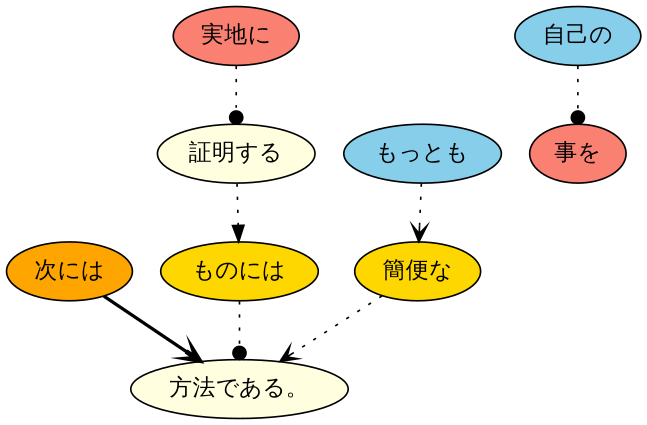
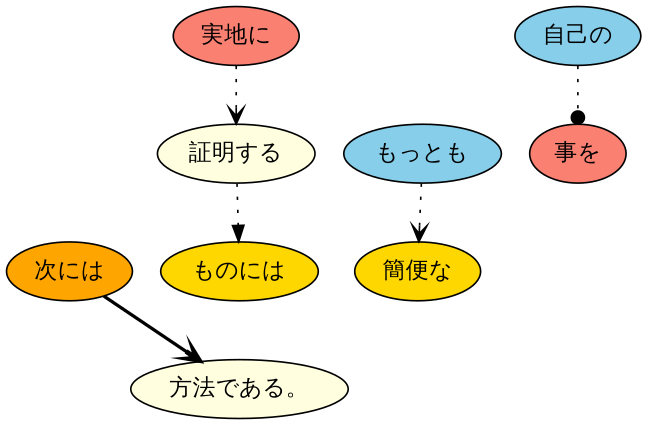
  digraph {
    fontname=Merriweather
    node [fillcolor=lightyellow fontname=Merriweather style=filled]
    edge [arrowhead=vee fontname=Merriweather style=dotted]
    n1 [fillcolor=orange label="次には"]
    n2 [label="方法である。"]
    n3 [fillcolor=skyblue label="自己の"]
    n4 [fillcolor=salmon label="事を"]
    n5 [label="証明する"]
    n6 [fillcolor=gold label="ものには"]
    n7 [fillcolor=salmon label="実地に"]
    n8 [fillcolor=skyblue label="もっとも"]
    n9 [fillcolor=gold label="簡便な"]
    n1 -> n2 [style=bold]
    n3 -> n4 [arrowhead=dot]
    n5 -> n6 [arrowhead=normal]
-   n6 -> n2 [arrowhead=dot]
-   n7 -> n5 [arrowhead=dot]
+   n7 -> n5
    n8 -> n9
-   n9 -> n2
  }
